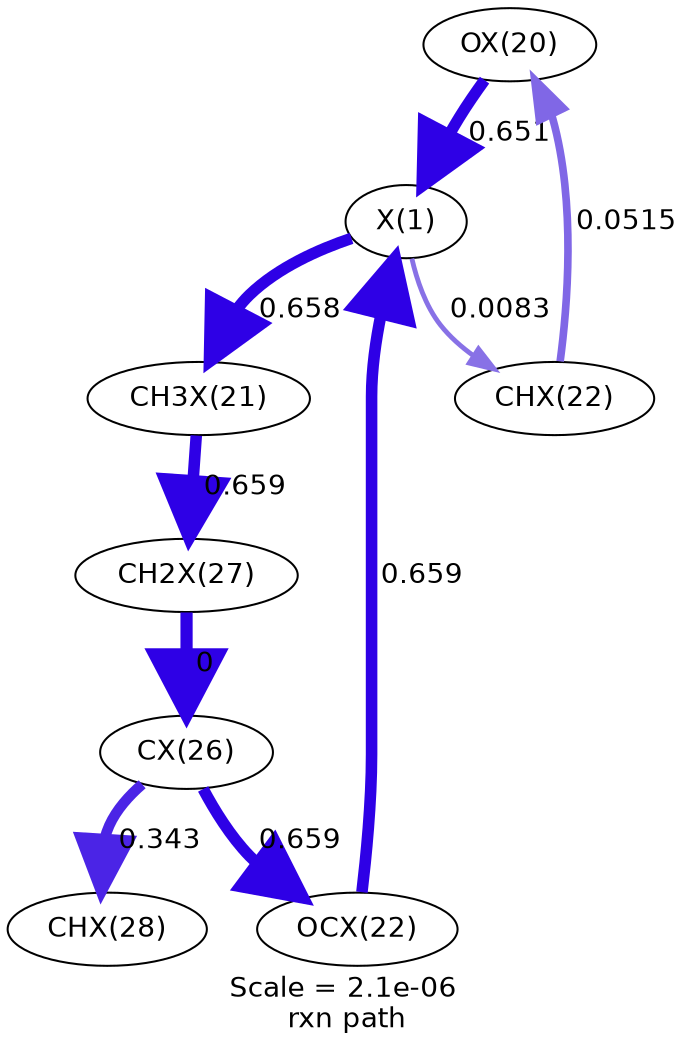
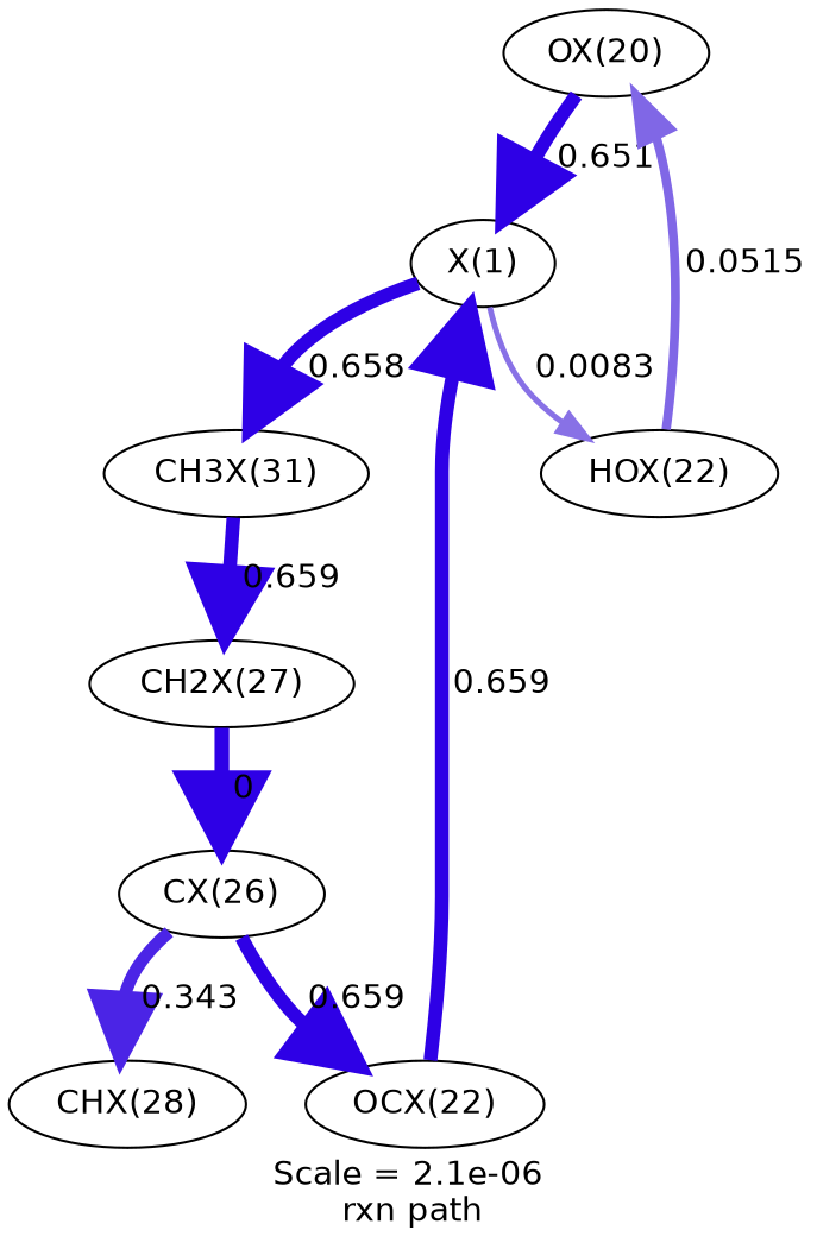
  digraph {
    fontname=Helvetica
    label="Scale = 2.1e-06\l rxn path"
    node [fontname=Helvetica]
    edge [arrowsize=2.84 color="0.7, 1.16, 0.9" fontname=Helvetica penwidth=5.68]
    n1 [label="OX(20)"]
    n2 [label="X(1)"]
-   n3 [label="CHX(22)"]
-   n4 [label="CH3X(21)"]
+   n3 [label="HOX(22)"]
+   n4 [label="CH3X(31)"]
    n5 [label="CH2X(27)"]
    n6 [label="CX(26)"]
    n7 [label="OCX(22)"]
    n8 [label="CHX(28)"]
    n1 -> n2 [label=" 0.651"]
    n2 -> n3 [arrowsize=1.19 color="0.7, 0.508, 0.9" label=" 0.0083" penwidth=2.38]
    n2 -> n4 [label=" 0.658"]
    n3 -> n1 [arrowsize=1.88 color="0.7, 0.552, 0.9" label=" 0.0515" penwidth=3.76]
    n4 -> n5 [label=" 0.659"]
    n5 -> n6 [arrowsize=3 color="0.7, 1.5, 0.9" label=" 0" penwidth=6]
    n6 -> n7 [label=" 0.659"]
    n6 -> n8 [arrowsize=2.6 color="0.7, 0.843, 0.9" label=" 0.343" penwidth=5.19]
    n7 -> n2 [label=" 0.659" penwidth=5.69]
  }
